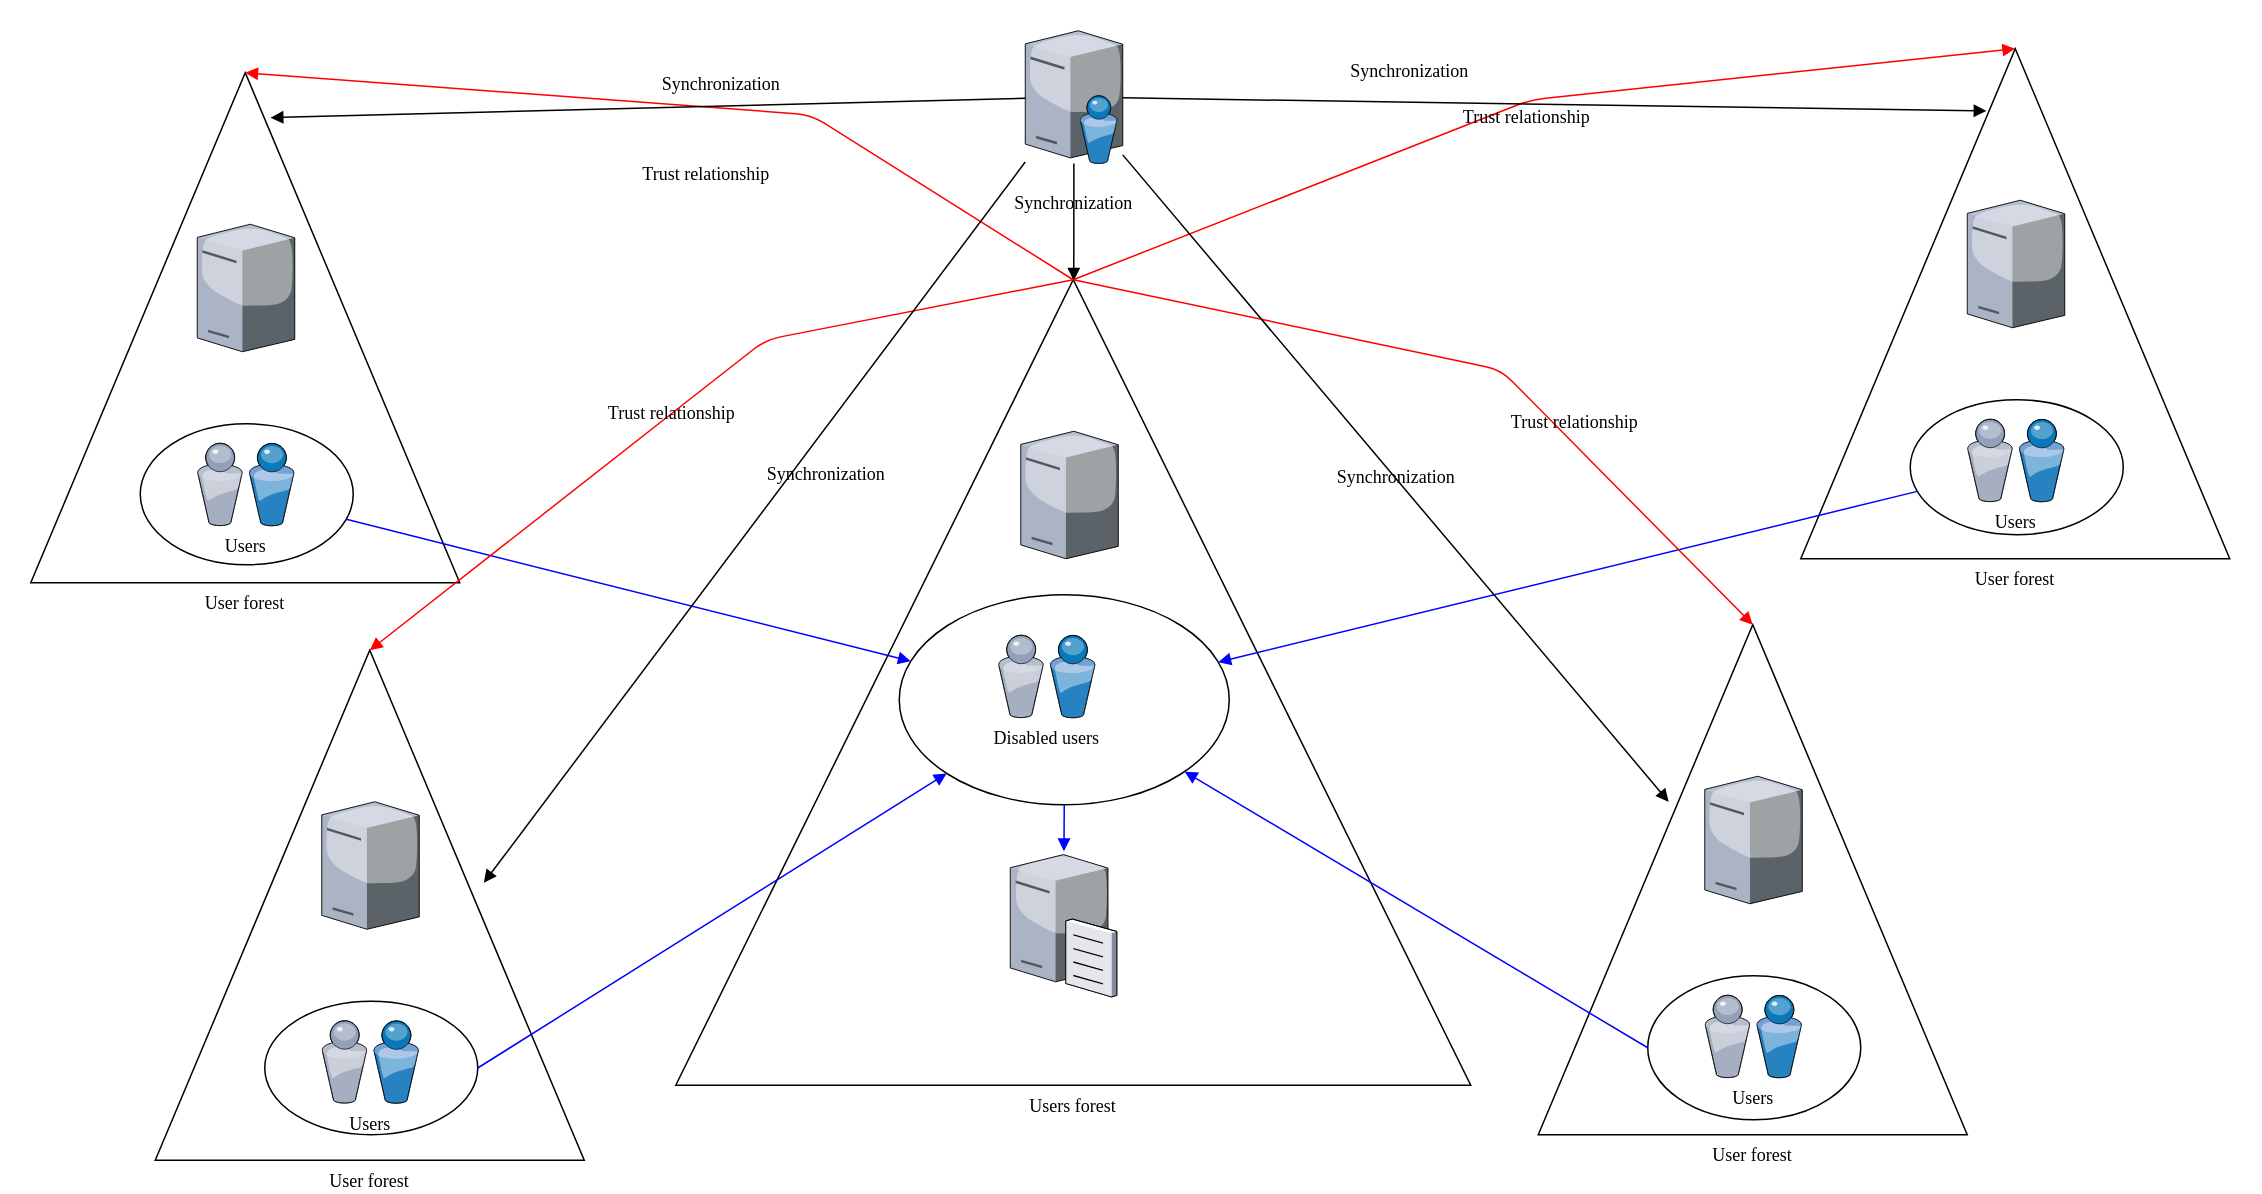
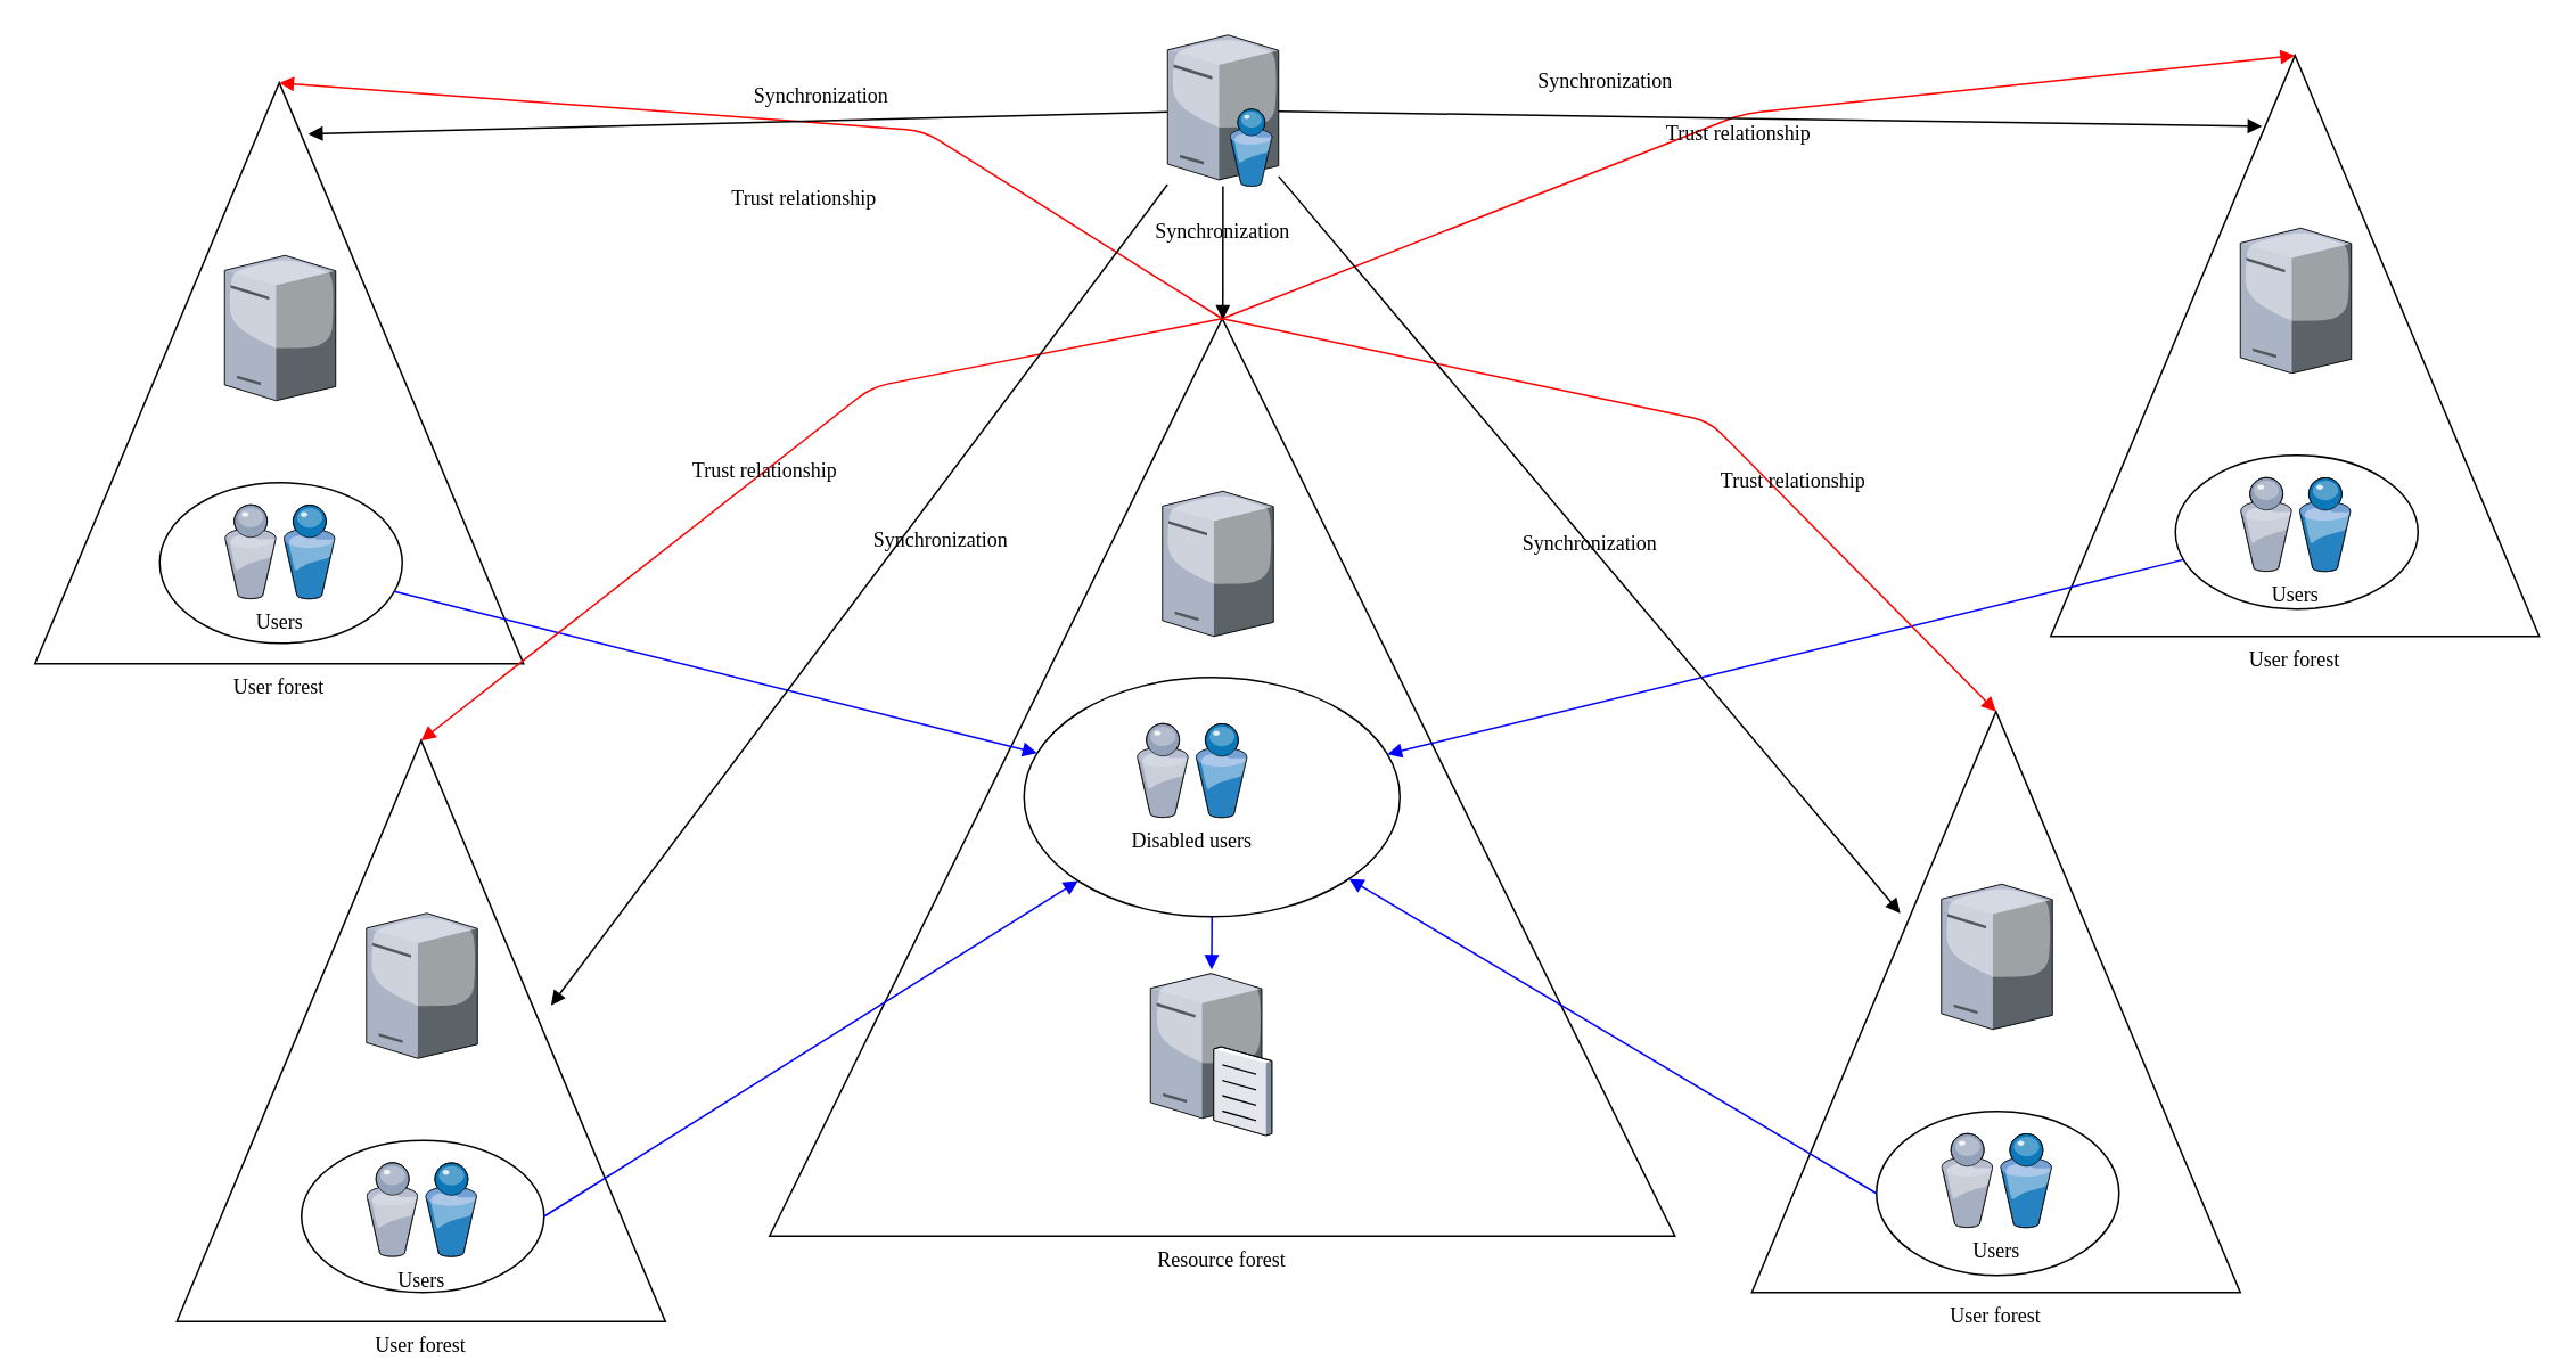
  <mxCell id="0" />
  <mxCell id="1" parent="0" />
- <mxCell id="2" value="Users forest" style="triangle;whiteSpace=wrap;html=1;shadow=0;comic=0;strokeWidth=1;fontFamily=Verdana;direction=north;labelPosition=center;verticalLabelPosition=bottom;align=center;verticalAlign=top;" parent="1" vertex="1"><mxGeometry x="450" y="186" width="530" height="537" as="geometry" /></mxCell>
+ <mxCell id="2" value="Resource forest" style="triangle;whiteSpace=wrap;html=1;shadow=0;comic=0;strokeWidth=1;fontFamily=Verdana;direction=north;labelPosition=center;verticalLabelPosition=bottom;align=center;verticalAlign=top;" parent="1" vertex="1"><mxGeometry x="450" y="186" width="530" height="537" as="geometry" /></mxCell>
  <mxCell id="3" value="User forest" style="triangle;whiteSpace=wrap;html=1;shadow=0;comic=0;strokeWidth=1;fontFamily=Verdana;direction=north;labelPosition=center;verticalLabelPosition=bottom;align=center;verticalAlign=top;" parent="1" vertex="1"><mxGeometry x="20" y="48" width="286" height="340" as="geometry" /></mxCell>
  <mxCell id="4" value="" style="ellipse;whiteSpace=wrap;html=1;shadow=0;comic=0;strokeWidth=1;fontFamily=Verdana;" parent="1" vertex="1"><mxGeometry x="93" y="282" width="142" height="94" as="geometry" /></mxCell>
  <mxCell id="5" value="" style="verticalLabelPosition=bottom;aspect=fixed;html=1;verticalAlign=top;strokeColor=none;shape=mxgraph.citrix.directory_server;shadow=0;comic=0;fontFamily=Verdana;" parent="1" vertex="1"><mxGeometry x="683" y="20" width="65" height="88.5" as="geometry" /></mxCell>
  <mxCell id="6" value="" style="verticalLabelPosition=bottom;aspect=fixed;html=1;verticalAlign=top;strokeColor=none;shape=mxgraph.citrix.file_server;shadow=0;comic=0;fontFamily=Verdana;" parent="1" vertex="1"><mxGeometry x="673" y="567" width="71" height="97" as="geometry" /></mxCell>
  <mxCell id="7" value="Users" style="verticalLabelPosition=bottom;aspect=fixed;html=1;verticalAlign=top;strokeColor=none;shape=mxgraph.citrix.users;shadow=0;comic=0;fontFamily=Verdana;" parent="1" vertex="1"><mxGeometry x="131" y="295" width="64.5" height="55" as="geometry" /></mxCell>
  <mxCell id="8" value="" style="verticalLabelPosition=bottom;aspect=fixed;html=1;verticalAlign=top;strokeColor=none;shape=mxgraph.citrix.tower_server;shadow=0;comic=0;fontFamily=Verdana;" parent="1" vertex="1"><mxGeometry x="131" y="149" width="65" height="85" as="geometry" /></mxCell>
  <mxCell id="9" value="" style="ellipse;whiteSpace=wrap;html=1;shadow=0;comic=0;strokeWidth=1;fontFamily=Verdana;" parent="1" vertex="1"><mxGeometry x="599" y="396" width="220" height="140" as="geometry" /></mxCell>
  <mxCell id="10" value="Disabled users" style="verticalLabelPosition=bottom;aspect=fixed;html=1;verticalAlign=top;strokeColor=none;shape=mxgraph.citrix.users;shadow=0;comic=0;fontFamily=Verdana;" parent="1" vertex="1"><mxGeometry x="665" y="423" width="64.5" height="55" as="geometry" /></mxCell>
  <mxCell id="11" value="" style="verticalLabelPosition=bottom;aspect=fixed;html=1;verticalAlign=top;strokeColor=none;shape=mxgraph.citrix.tower_server;shadow=0;comic=0;fontFamily=Verdana;" parent="1" vertex="1"><mxGeometry x="680" y="287" width="65" height="85" as="geometry" /></mxCell>
  <mxCell id="12" value="User forest" style="triangle;whiteSpace=wrap;html=1;shadow=0;comic=0;strokeWidth=1;fontFamily=Verdana;direction=north;labelPosition=center;verticalLabelPosition=bottom;align=center;verticalAlign=top;" parent="1" vertex="1"><mxGeometry x="1200" y="32" width="286" height="340" as="geometry" /></mxCell>
  <mxCell id="13" value="" style="ellipse;whiteSpace=wrap;html=1;shadow=0;comic=0;strokeWidth=1;fontFamily=Verdana;" parent="1" vertex="1"><mxGeometry x="1273" y="266" width="142" height="90" as="geometry" /></mxCell>
  <mxCell id="14" value="Users" style="verticalLabelPosition=bottom;aspect=fixed;html=1;verticalAlign=top;strokeColor=none;shape=mxgraph.citrix.users;shadow=0;comic=0;fontFamily=Verdana;" parent="1" vertex="1"><mxGeometry x="1311" y="279" width="64.5" height="55" as="geometry" /></mxCell>
  <mxCell id="15" value="" style="verticalLabelPosition=bottom;aspect=fixed;html=1;verticalAlign=top;strokeColor=none;shape=mxgraph.citrix.tower_server;shadow=0;comic=0;fontFamily=Verdana;" parent="1" vertex="1"><mxGeometry x="1311" y="133" width="65" height="85" as="geometry" /></mxCell>
  <mxCell id="16" style="html=1;labelBackgroundColor=none;startArrow=none;startFill=0;endArrow=block;endFill=1;strokeColor=#0000FF;strokeWidth=1;fontFamily=Verdana;fontSize=12" parent="1" source="13" target="9" edge="1"><mxGeometry relative="1" as="geometry" /></mxCell>
  <mxCell id="17" style="html=1;labelBackgroundColor=none;startArrow=none;startFill=0;endArrow=block;endFill=1;strokeColor=#0000FF;strokeWidth=1;fontFamily=Verdana;fontSize=12" parent="1" source="4" target="9" edge="1"><mxGeometry relative="1" as="geometry" /></mxCell>
  <mxCell id="18" style="edgeStyle=none;html=1;exitX=0.5;exitY=1;labelBackgroundColor=none;startArrow=none;startFill=0;endArrow=block;endFill=1;strokeColor=#0000FF;strokeWidth=1;fontFamily=Verdana;fontSize=12;fontColor=#000000;" parent="1" source="9" target="6" edge="1"><mxGeometry relative="1" as="geometry" /></mxCell>
  <mxCell id="19" value="Trust relationship" style="html=1;labelBackgroundColor=none;startArrow=none;startFill=0;endArrow=block;endFill=1;strokeColor=#FF0000;strokeWidth=1;fontFamily=Verdana;fontSize=12;entryX=1;entryY=0.5;" parent="1" target="12" edge="1"><mxGeometry x="-0.017" y="-10" relative="1" as="geometry"><mxPoint x="715" y="186" as="sourcePoint" /><mxPoint x="1150" y="196" as="targetPoint" /><Array as="points"><mxPoint x="1020" y="66" /></Array><mxPoint as="offset" /></mxGeometry></mxCell>
  <mxCell id="20" value="Trust relationship" style="html=1;entryX=1;entryY=0.5;labelBackgroundColor=none;startArrow=none;startFill=0;endArrow=block;endFill=1;strokeColor=#FF0000;strokeWidth=1;fontFamily=Verdana;fontSize=12;" parent="1" target="3" edge="1"><mxGeometry x="-0.064" y="45" relative="1" as="geometry"><mxPoint x="715" y="186" as="sourcePoint" /><Array as="points"><mxPoint x="540" y="76" /></Array><mxPoint as="offset" /></mxGeometry></mxCell>
  <mxCell id="21" value="Synchronization" style="html=1;entryX=0.878;entryY=0.433;entryPerimeter=0;labelBackgroundColor=none;startArrow=none;startFill=0;endArrow=block;endFill=1;strokeWidth=1;fontFamily=Verdana;fontSize=12" parent="1" source="5" target="12" edge="1"><mxGeometry x="-0.335" y="21" relative="1" as="geometry"><mxPoint as="offset" /></mxGeometry></mxCell>
  <mxCell id="22" value="Synchronization" style="edgeStyle=none;html=1;labelBackgroundColor=none;startArrow=none;startFill=0;endArrow=block;endFill=1;strokeWidth=1;fontFamily=Verdana;fontSize=12" parent="1" source="5" target="2" edge="1"><mxGeometry x="-0.297" relative="1" as="geometry"><mxPoint as="offset" /></mxGeometry></mxCell>
  <mxCell id="23" value="Synchronization" style="edgeStyle=none;html=1;entryX=0.912;entryY=0.559;entryPerimeter=0;labelBackgroundColor=none;startArrow=none;startFill=0;endArrow=block;endFill=1;strokeWidth=1;fontFamily=Verdana;fontSize=12" parent="1" source="5" target="3" edge="1"><mxGeometry x="-0.195" y="-14" relative="1" as="geometry"><mxPoint as="offset" /></mxGeometry></mxCell>
  <mxCell id="24" value="User forest" style="triangle;whiteSpace=wrap;html=1;shadow=0;comic=0;strokeWidth=1;fontFamily=Verdana;direction=north;labelPosition=center;verticalLabelPosition=bottom;align=center;verticalAlign=top;" parent="1" vertex="1"><mxGeometry x="103" y="433" width="286" height="340" as="geometry" /></mxCell>
  <mxCell id="25" value="" style="ellipse;whiteSpace=wrap;html=1;shadow=0;comic=0;strokeWidth=1;fontFamily=Verdana;" parent="1" vertex="1"><mxGeometry x="176" y="667" width="142" height="89" as="geometry" /></mxCell>
  <mxCell id="26" value="Users" style="verticalLabelPosition=bottom;aspect=fixed;html=1;verticalAlign=top;strokeColor=none;shape=mxgraph.citrix.users;shadow=0;comic=0;fontFamily=Verdana;" parent="1" vertex="1"><mxGeometry x="214" y="680" width="64.5" height="55" as="geometry" /></mxCell>
  <mxCell id="27" value="" style="verticalLabelPosition=bottom;aspect=fixed;html=1;verticalAlign=top;strokeColor=none;shape=mxgraph.citrix.tower_server;shadow=0;comic=0;fontFamily=Verdana;" parent="1" vertex="1"><mxGeometry x="214" y="534" width="65" height="85" as="geometry" /></mxCell>
  <mxCell id="28" value="User forest" style="triangle;whiteSpace=wrap;html=1;shadow=0;comic=0;strokeWidth=1;fontFamily=Verdana;direction=north;labelPosition=center;verticalLabelPosition=bottom;align=center;verticalAlign=top;" parent="1" vertex="1"><mxGeometry x="1025" y="416" width="286" height="340" as="geometry" /></mxCell>
  <mxCell id="29" value="" style="ellipse;whiteSpace=wrap;html=1;shadow=0;comic=0;strokeWidth=1;fontFamily=Verdana;" parent="1" vertex="1"><mxGeometry x="1098" y="650" width="142" height="96" as="geometry" /></mxCell>
  <mxCell id="30" value="Users" style="verticalLabelPosition=bottom;aspect=fixed;html=1;verticalAlign=top;strokeColor=none;shape=mxgraph.citrix.users;shadow=0;comic=0;fontFamily=Verdana;" parent="1" vertex="1"><mxGeometry x="1136" y="663" width="64.5" height="55" as="geometry" /></mxCell>
  <mxCell id="31" value="" style="verticalLabelPosition=bottom;aspect=fixed;html=1;verticalAlign=top;strokeColor=none;shape=mxgraph.citrix.tower_server;shadow=0;comic=0;fontFamily=Verdana;" parent="1" vertex="1"><mxGeometry x="1136" y="517" width="65" height="85" as="geometry" /></mxCell>
  <mxCell id="32" style="edgeStyle=none;html=1;exitX=1;exitY=0.5;labelBackgroundColor=none;startFill=0;endArrow=block;endFill=1;strokeColor=#0000FF;strokeWidth=1;fontFamily=Verdana;fontSize=12;" parent="1" source="25" target="9" edge="1"><mxGeometry relative="1" as="geometry" /></mxCell>
  <mxCell id="33" style="edgeStyle=none;html=1;exitX=0;exitY=0.5;labelBackgroundColor=none;startFill=0;endArrow=block;endFill=1;strokeColor=#0000FF;strokeWidth=1;fontFamily=Verdana;fontSize=12;" parent="1" source="29" target="9" edge="1"><mxGeometry relative="1" as="geometry" /></mxCell>
  <mxCell id="34" value="Trust relationship" style="html=1;exitX=1;exitY=0.5;labelBackgroundColor=none;startFill=0;endArrow=block;endFill=1;strokeColor=#FF0000;strokeWidth=1;fontFamily=Verdana;fontSize=12;entryX=1;entryY=0.5;" parent="1" source="2" target="24" edge="1"><mxGeometry x="0.062" relative="1" as="geometry"><mxPoint x="280" y="446" as="targetPoint" /><Array as="points"><mxPoint x="510" y="226" /></Array><mxPoint as="offset" /></mxGeometry></mxCell>
  <mxCell id="35" value="Trust relationship" style="html=1;exitX=1;exitY=0.5;entryX=1;entryY=0.5;labelBackgroundColor=none;startFill=0;endArrow=block;endFill=1;strokeColor=#FF0000;strokeWidth=1;fontFamily=Verdana;fontSize=12;" parent="1" source="2" target="28" edge="1"><mxGeometry x="0.323" y="10" relative="1" as="geometry"><Array as="points"><mxPoint x="1000" y="246" /></Array><mxPoint as="offset" /></mxGeometry></mxCell>
  <mxCell id="36" value="Synchronization" style="edgeStyle=none;html=1;entryX=0.653;entryY=0.304;entryPerimeter=0;labelBackgroundColor=none;startFill=0;endArrow=block;endFill=1;strokeWidth=1;fontFamily=Verdana;fontSize=12;" parent="1" source="5" target="28" edge="1"><mxGeometry relative="1" as="geometry" /></mxCell>
  <mxCell id="37" value="Synchronization" style="edgeStyle=none;html=1;entryX=0.544;entryY=0.766;entryPerimeter=0;labelBackgroundColor=none;startFill=0;endArrow=block;endFill=1;strokeWidth=1;fontFamily=Verdana;fontSize=12;" parent="1" source="5" target="24" edge="1"><mxGeometry x="-0.18" y="19" relative="1" as="geometry"><mxPoint as="offset" /></mxGeometry></mxCell>
